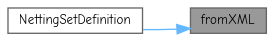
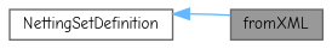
  digraph {
    rankdir=RL
    fontname="Comic Neue"
    node [fontname="Comic Neue" fontsize=10 shape=box style=filled]
    n1 [color=gray40 fillcolor=grey60 fontcolor=black height=0.2 label=fromXML width=0.4]
    n2 [color=grey40 fillcolor=white height=0.2 label=NettingSetDefinition width=0.4]
-   n1 -> n2 [color=steelblue1 dir=back fontname="Comic Neue" fontsize=10 labelfontname=Helvetica labelfontsize=10 style=solid]
+   n2 -> n1 [color=steelblue1 dir=back fontname="Comic Neue" fontsize=10 labelfontname=Helvetica labelfontsize=10 style=solid]
  }
